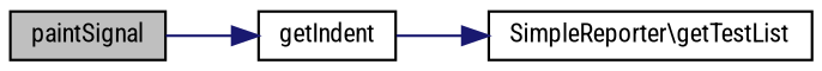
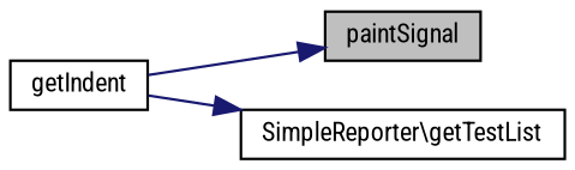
  digraph {
    rankdir=LR
    fontname="Roboto Condensed"
    node [color=black fillcolor=white fontname="Roboto Condensed" fontsize=10 shape=record style=filled]
    edge [color=midnightblue fontname="Roboto Condensed" fontsize=10 labelfontname=Helvetica labelfontsize=10 style=solid]
    n1 [fillcolor=grey75 fontcolor=black height=0.2 label=paintSignal width=0.4]
    n2 [height=0.2 label=getIndent width=0.4]
    n3 [height=0.2 label="SimpleReporter\\getTestList" width=0.4]
-   n1 -> n2
+   n2 -> n1
    n2 -> n3
  }
